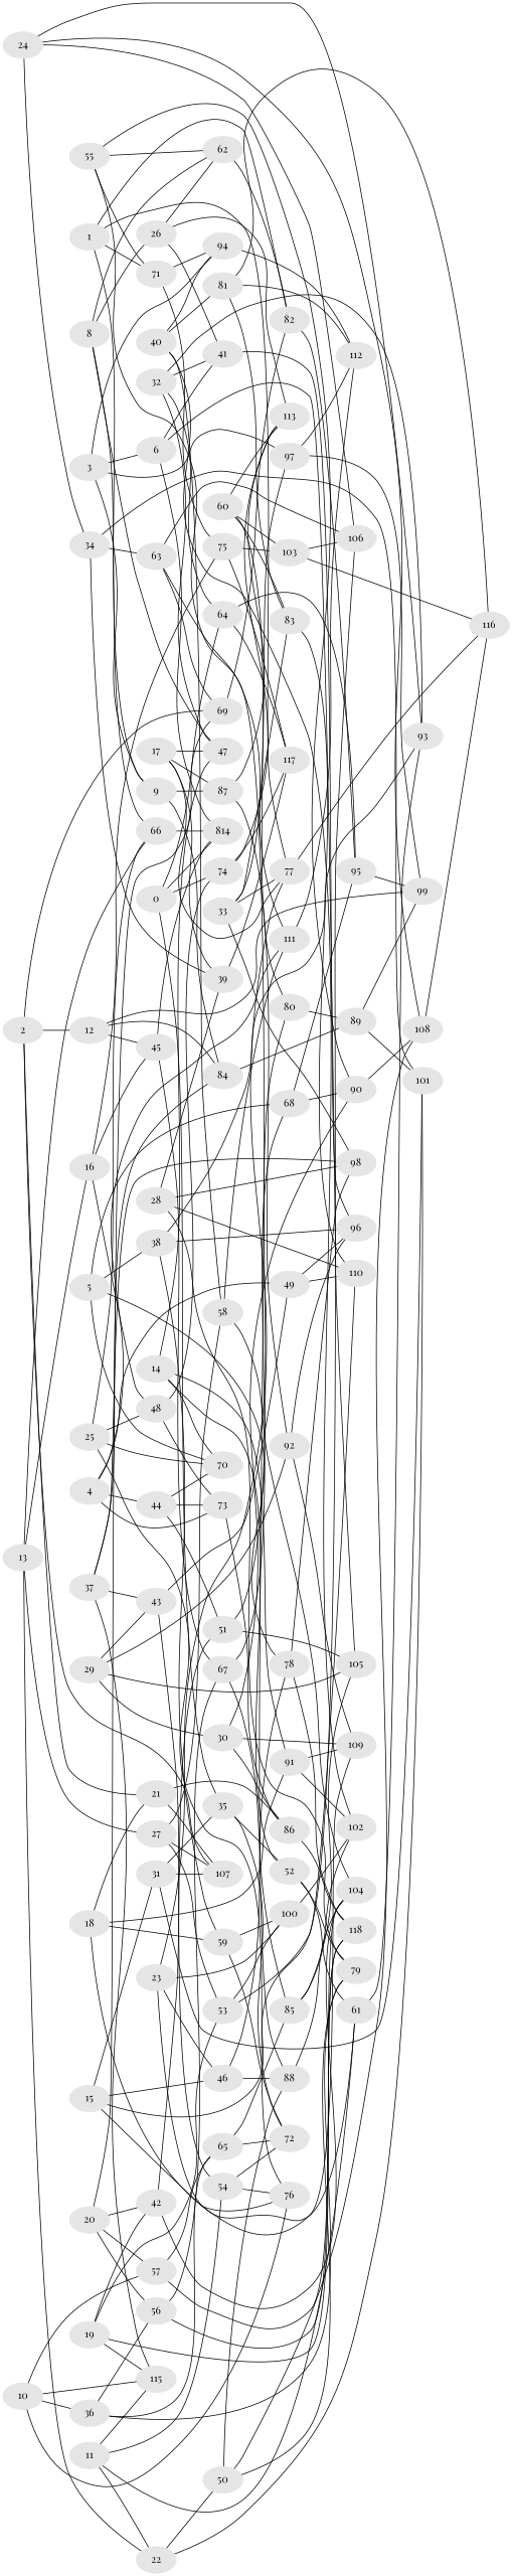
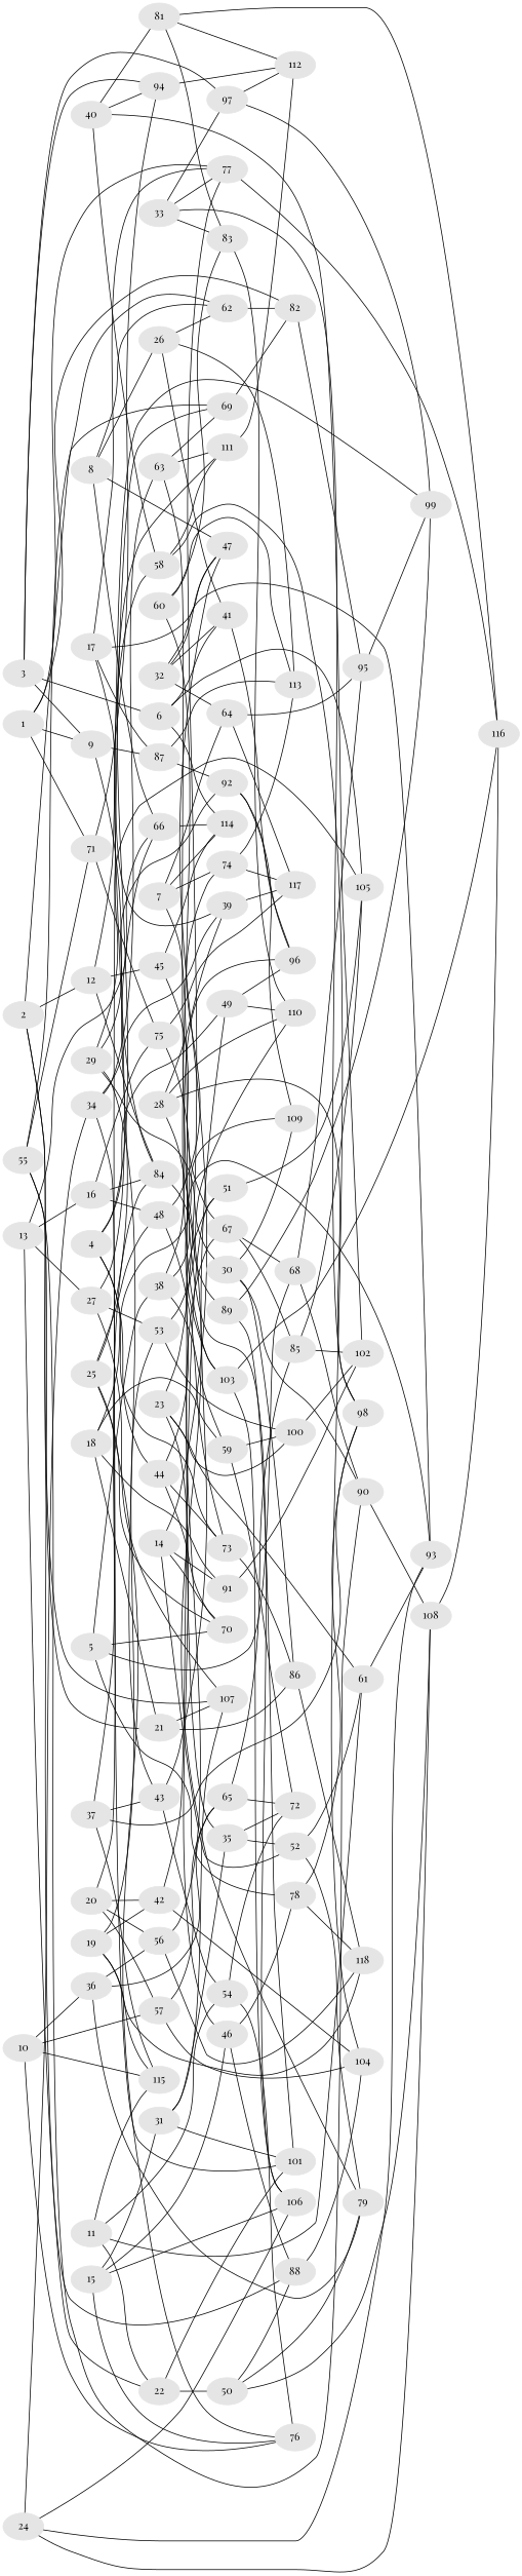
  graph {
    fontname="Playfair Display"
    rankdir=LR
    node [color=gray90 fontname="Playfair Display" style=filled]
    edge [fontname="Playfair Display"]
    1
    9
    71
    77
    82
    84
    87
    94
    75
    116
    95
    2
    12
    21
    69
    107
    45
    99
    86
    3
    6
    97
    41
    105
-   114 [label=814]
+   114
    112
    4
    44
    49
    73
    111
    70
    51
    110
    96
    5
    38
    68
    78
    59
    93
    90
    118
    98
-   7 [label=0]
+   7
    35
    64
    74
    52
    72
    117
    113
    8
    26
    47
    62
    66
    89
    92
    10
    36
    57
    76
    115
    56
    79
    65
    104
    11
    22
    54
    61
    50
    101
    67
    13
    16
    27
    48
    53
    58
    14
    91
    109
    102
    15
    31
    46
    106
    88
    103
    17
    39
-   80
    18
    100
    19
    42
    20
    108
    23
    24
    34
    63
    25
    28
    29
    30
    43
    32
    33
    83
    85
    37
    40
    81
    55
    60
    1 -- 9
    1 -- 71
    1 -- 77
    1 -- 82
    9 -- 84
    9 -- 87
    71 -- 94
    71 -- 75
    77 -- 116
    82 -- 95
    84 -- 89
    87 -- 113
    87 -- 92
    94 -- 112
    75 -- 117
    75 -- 103
    95 -- 99
    2 -- 12
    2 -- 21
    2 -- 69
    2 -- 107
    12 -- 84
    12 -- 45
    12 -- 99
    21 -- 107
    21 -- 86
    69 -- 82
    45 -- 114
    45 -- 67
    86 -- 118
    3 -- 9
    3 -- 94
    3 -- 6
    3 -- 97
    6 -- 41
    6 -- 105
    6 -- 114
    97 -- 99
    97 -- 112
    41 -- 96
    4 -- 44
    4 -- 49
    4 -- 73
    4 -- 111
    44 -- 73
    44 -- 70
    44 -- 51
    49 -- 110
    49 -- 96
    73 -- 86
    111 -- 112
    51 -- 105
-   51 -- 80
    5 -- 70
    5 -- 38
    5 -- 68
    5 -- 78
    38 -- 96
    38 -- 59
    38 -- 93
    68 -- 95
    68 -- 90
    78 -- 118
    78 -- 98
    59 -- 72
    59 -- 100
    90 -- 108
    7 -- 114
    7 -- 35
    7 -- 64
    7 -- 74
    35 -- 52
    35 -- 72
    64 -- 95
    64 -- 117
    74 -- 117
    74 -- 113
    52 -- 79
    52 -- 61
    8 -- 26
    8 -- 47
    8 -- 62
    8 -- 66
    26 -- 41
    26 -- 113
    26 -- 62
    62 -- 82
    66 -- 114
    89 -- 99
    89 -- 101
    92 -- 96
    92 -- 109
    10 -- 36
    10 -- 57
    10 -- 76
    10 -- 115
    36 -- 56
    36 -- 79
    36 -- 65
    57 -- 65
    57 -- 104
    56 -- 118
    56 -- 67
    65 -- 72
    65 -- 85
    11 -- 115
    11 -- 22
    11 -- 54
    11 -- 61
    22 -- 50
    22 -- 101
    54 -- 72
    54 -- 76
    61 -- 93
    50 -- 79
    50 -- 88
    50 -- 108
    67 -- 68
    67 -- 85
    13 -- 66
    13 -- 22
    13 -- 16
    13 -- 27
    16 -- 75
-   16 -- 45
+   16 -- 84
    16 -- 48
    27 -- 107
    27 -- 53
    27 -- 58
    48 -- 73
    48 -- 74
    53 -- 110
    53 -- 100
    58 -- 111
    58 -- 104
    14 -- 70
    14 -- 52
    14 -- 47
    14 -- 91
-   91 -- 109
    91 -- 102
    15 -- 76
    15 -- 31
    15 -- 46
    15 -- 106
    31 -- 107
    31 -- 35
    31 -- 101
    46 -- 78
    46 -- 88
    88 -- 104
    103 -- 116
    103 -- 106
    17 -- 77
    17 -- 87
    17 -- 47
    17 -- 39
    39 -- 117
-   80 -- 89
    18 -- 21
    18 -- 59
    18 -- 91
    18 -- 109
    100 -- 102
    19 -- 118
    19 -- 115
    19 -- 53
    19 -- 42
    42 -- 51
    42 -- 104
    20 -- 69
    20 -- 57
    20 -- 56
    20 -- 42
    108 -- 116
    23 -- 77
    23 -- 61
    23 -- 46
    23 -- 100
    24 -- 93
    24 -- 106
    24 -- 108
    24 -- 34
    34 -- 101
    34 -- 39
    34 -- 63
    63 -- 69
    63 -- 111
    63 -- 106
    25 -- 70
    25 -- 66
    25 -- 76
    25 -- 48
    28 -- 110
    28 -- 98
    28 -- 79
    28 -- 39
    29 -- 105
    29 -- 92
    29 -- 30
    29 -- 43
    30 -- 86
    30 -- 90
    30 -- 109
    43 -- 49
    43 -- 54
    32 -- 41
    32 -- 93
    32 -- 64
    32 -- 47
    33 -- 77
    33 -- 97
    33 -- 98
    33 -- 83
    83 -- 110
    85 -- 105
    85 -- 102
    37 -- 84
    37 -- 98
    37 -- 115
    37 -- 43
    40 -- 94
    40 -- 58
    40 -- 102
    40 -- 81
    81 -- 116
    81 -- 112
    81 -- 83
    55 -- 71
    55 -- 90
    55 -- 62
    55 -- 88
    60 -- 113
    60 -- 103
-   60 -- 80
    60 -- 83
  }
